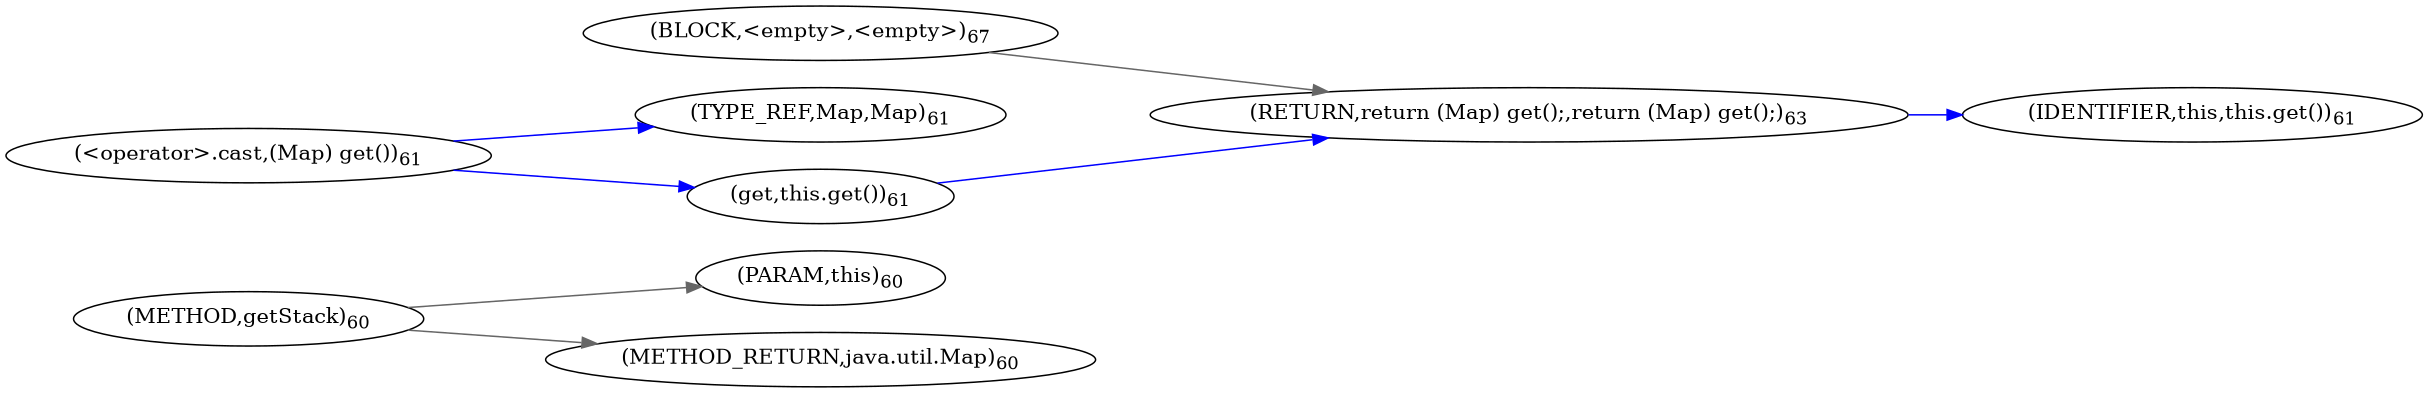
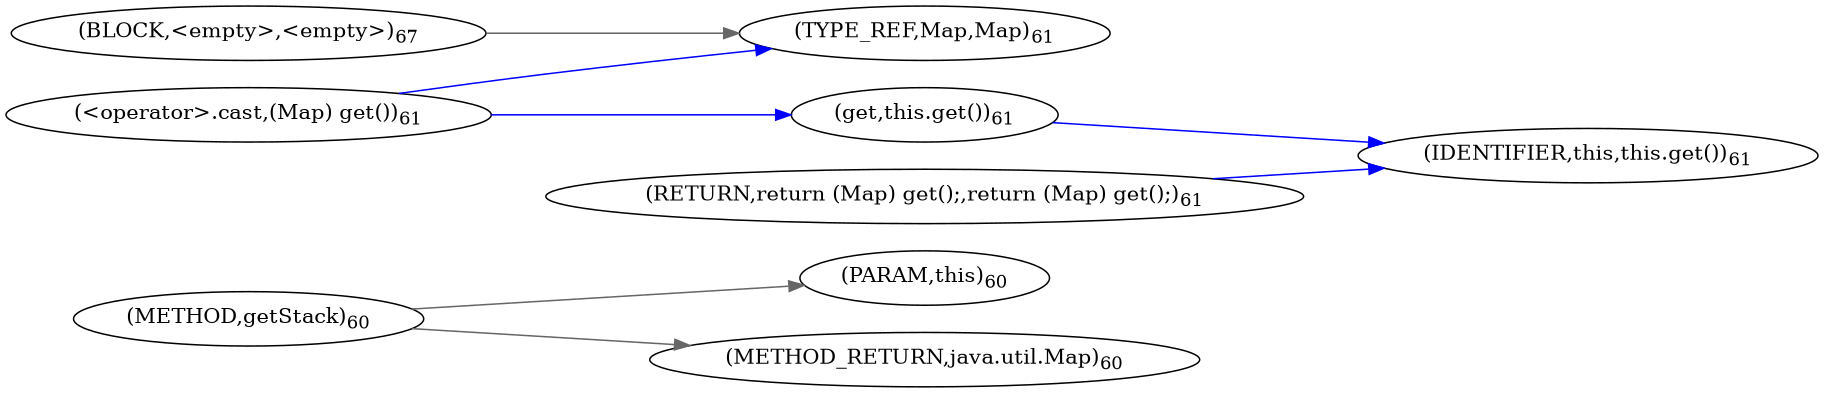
  digraph {
    rankdir=LR
    edge [color=blue]
    n1 [label=<(METHOD,getStack)<SUB>60</SUB>>]
    n2 [label=<(PARAM,this)<SUB>60</SUB>>]
    n3 [label=<(METHOD_RETURN,java.util.Map)<SUB>60</SUB>>]
    n4 [label=<(BLOCK,&lt;empty&gt;,&lt;empty&gt;)<SUB>67</SUB>>]
-   n5 [label=<(RETURN,return (Map) get();,return (Map) get();)<SUB>63</SUB>>]
+   n5 [label=<(RETURN,return (Map) get();,return (Map) get();)<SUB>61</SUB>>]
    n6 [label=<(IDENTIFIER,this,this.get())<SUB>61</SUB>>]
    n7 [label=<(&lt;operator&gt;.cast,(Map) get())<SUB>61</SUB>>]
    n8 [label=<(TYPE_REF,Map,Map)<SUB>61</SUB>>]
    n9 [label=<(get,this.get())<SUB>61</SUB>>]
    n1 -> n2 [color=gray40]
    n1 -> n3 [color=gray40]
-   n4 -> n5 [color=gray40]
+   n4 -> n8 [color=gray40]
    n5 -> n6
    n7 -> n8
    n7 -> n9
-   n9 -> n5
+   n9 -> n6
  }
